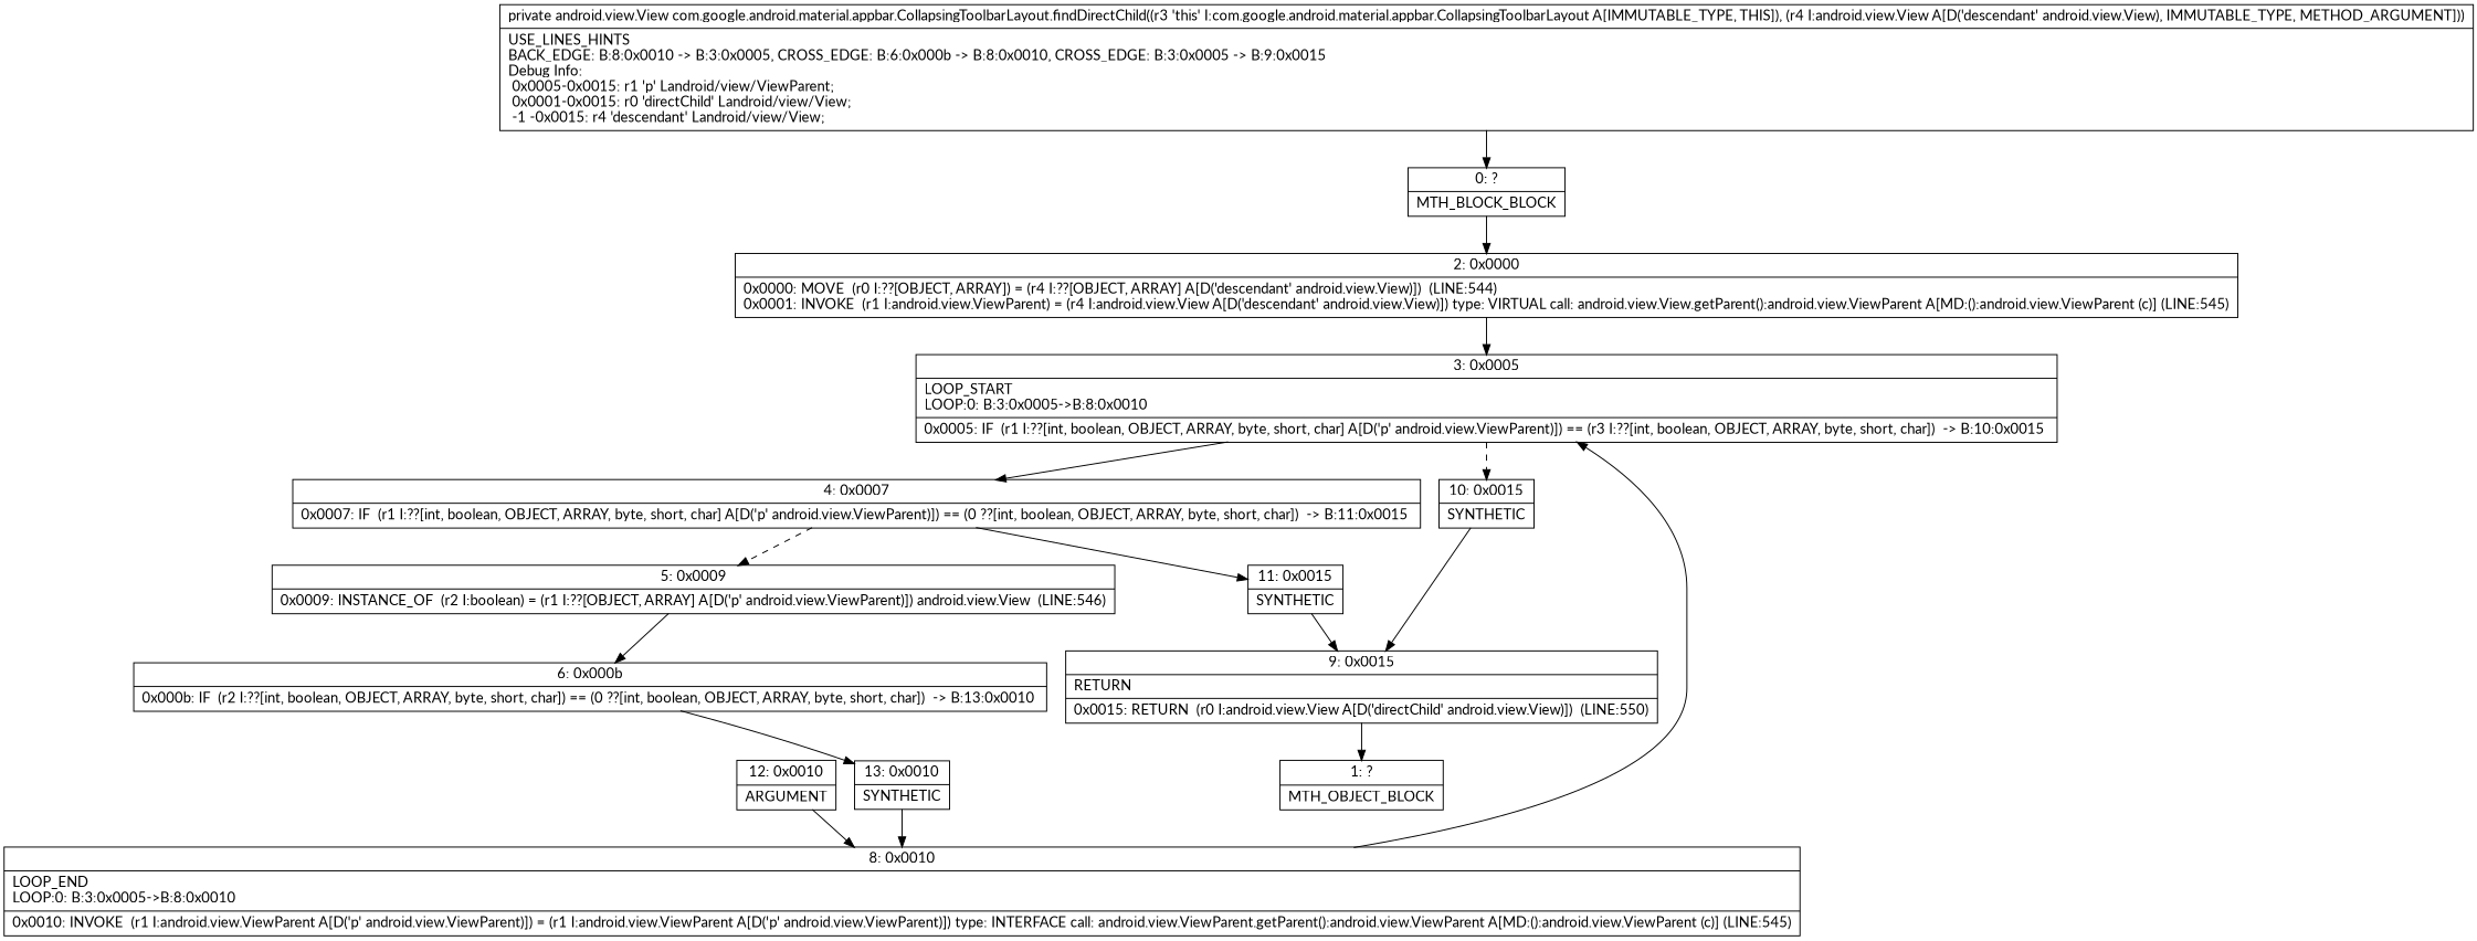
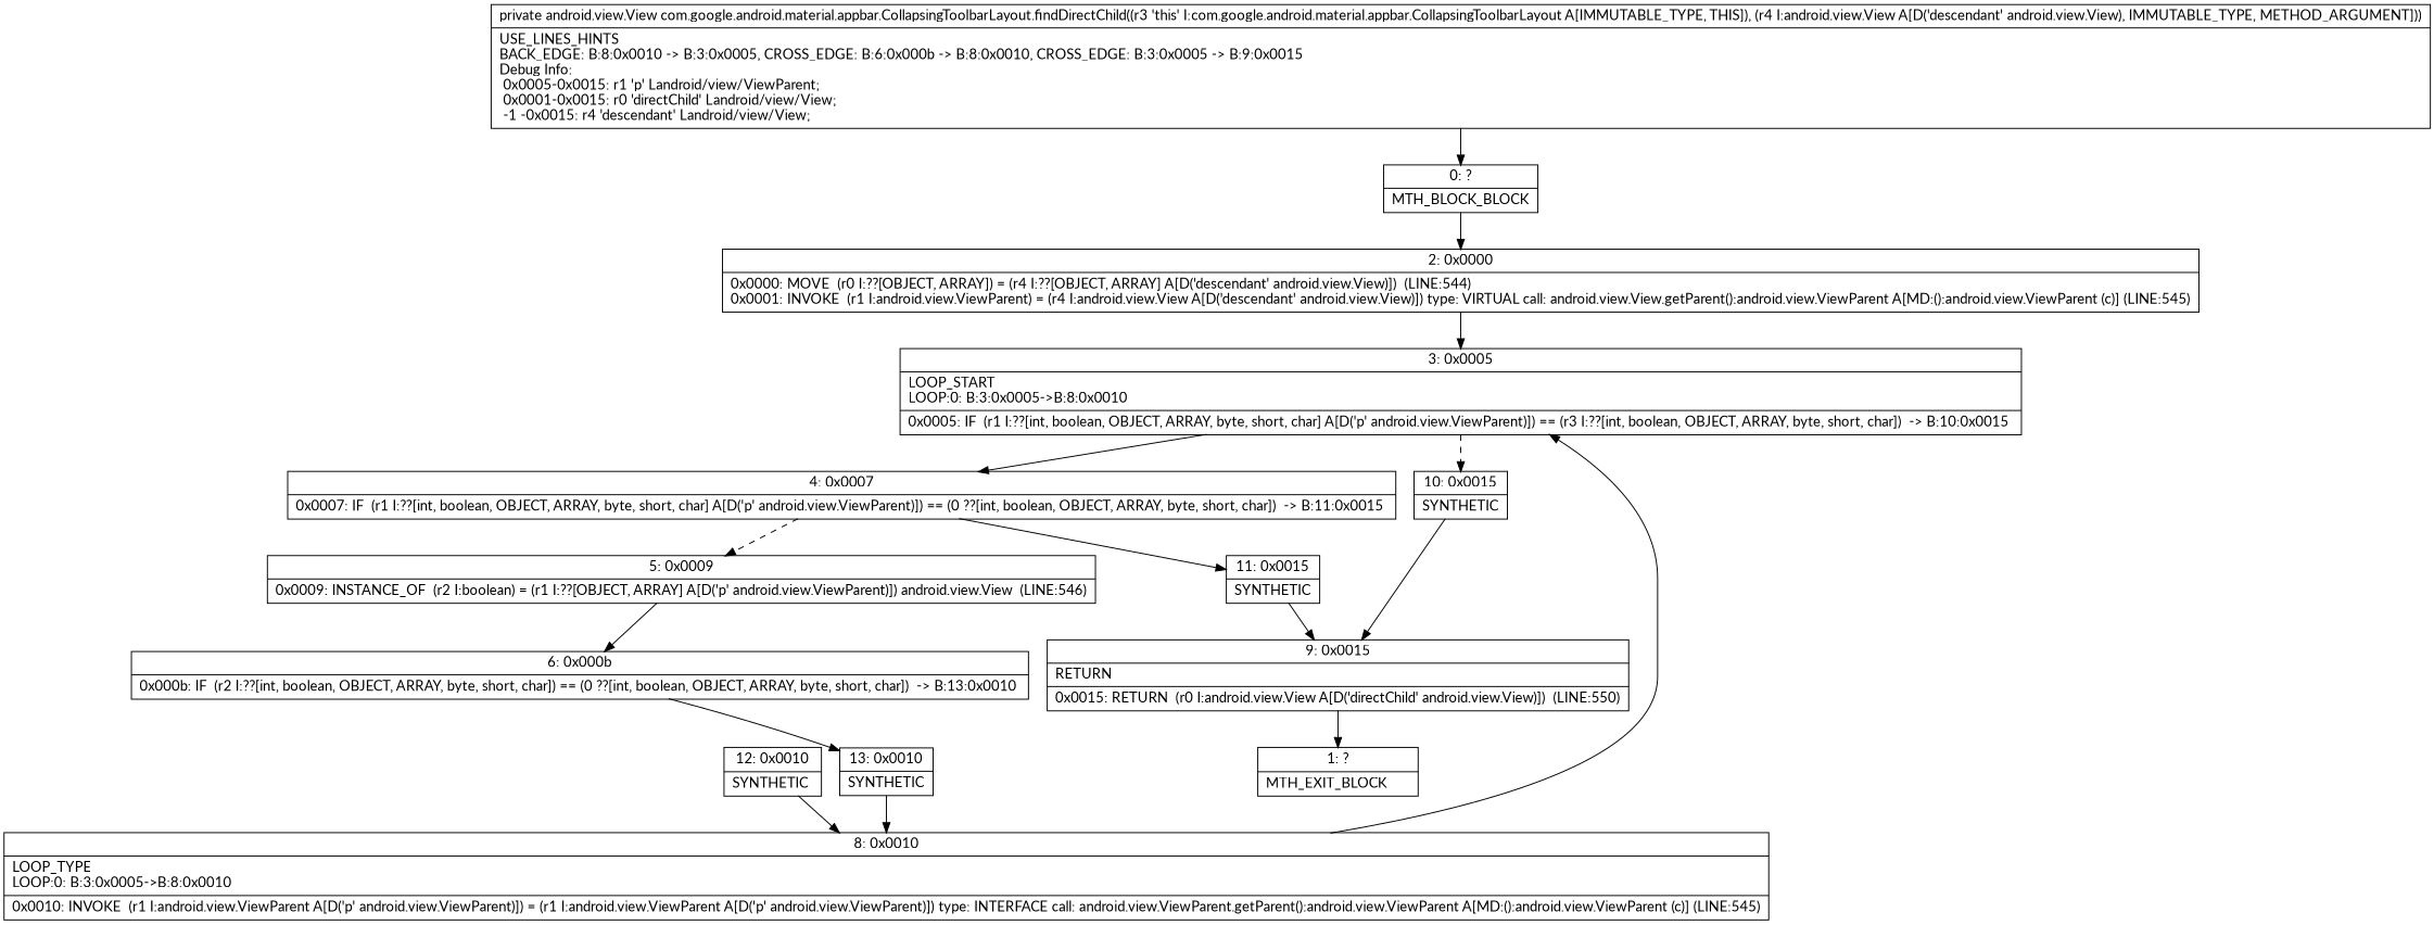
  digraph {
    fontname=Lato
    node [fontname=Lato shape=record]
    edge [fontname=Lato]
    n1 [label="{0\:\ ?|MTH_BLOCK_BLOCK\l}"]
    n2 [label="{2\:\ 0x0000|0x0000: MOVE  (r0 I:??[OBJECT, ARRAY]) = (r4 I:??[OBJECT, ARRAY] A[D('descendant' android.view.View)])  (LINE:544)\l0x0001: INVOKE  (r1 I:android.view.ViewParent) = (r4 I:android.view.View A[D('descendant' android.view.View)]) type: VIRTUAL call: android.view.View.getParent():android.view.ViewParent A[MD:():android.view.ViewParent (c)] (LINE:545)\l}"]
    n3 [label="{3\:\ 0x0005|LOOP_START\lLOOP:0: B:3:0x0005\-\>B:8:0x0010\l|0x0005: IF  (r1 I:??[int, boolean, OBJECT, ARRAY, byte, short, char] A[D('p' android.view.ViewParent)]) == (r3 I:??[int, boolean, OBJECT, ARRAY, byte, short, char])  \-\> B:10:0x0015 \l}"]
    n4 [label="{4\:\ 0x0007|0x0007: IF  (r1 I:??[int, boolean, OBJECT, ARRAY, byte, short, char] A[D('p' android.view.ViewParent)]) == (0 ??[int, boolean, OBJECT, ARRAY, byte, short, char])  \-\> B:11:0x0015 \l}"]
    n5 [label="{10\:\ 0x0015|SYNTHETIC\l}"]
    n6 [label="{5\:\ 0x0009|0x0009: INSTANCE_OF  (r2 I:boolean) = (r1 I:??[OBJECT, ARRAY] A[D('p' android.view.ViewParent)]) android.view.View  (LINE:546)\l}"]
    n7 [label="{11\:\ 0x0015|SYNTHETIC\l}"]
    n8 [label="{9\:\ 0x0015|RETURN\l|0x0015: RETURN  (r0 I:android.view.View A[D('directChild' android.view.View)])  (LINE:550)\l}"]
    n9 [label="{6\:\ 0x000b|0x000b: IF  (r2 I:??[int, boolean, OBJECT, ARRAY, byte, short, char]) == (0 ??[int, boolean, OBJECT, ARRAY, byte, short, char])  \-\> B:13:0x0010 \l}"]
    n10 [label="{13\:\ 0x0010|SYNTHETIC\l}"]
-   n11 [label="{8\:\ 0x0010|LOOP_END\lLOOP:0: B:3:0x0005\-\>B:8:0x0010\l|0x0010: INVOKE  (r1 I:android.view.ViewParent A[D('p' android.view.ViewParent)]) = (r1 I:android.view.ViewParent A[D('p' android.view.ViewParent)]) type: INTERFACE call: android.view.ViewParent.getParent():android.view.ViewParent A[MD:():android.view.ViewParent (c)] (LINE:545)\l}"]
-   n12 [label="{12\:\ 0x0010|ARGUMENT\l}"]
-   n13 [label="{1\:\ ?|MTH_OBJECT_BLOCK\l}"]
+   n11 [label="{8\:\ 0x0010|LOOP_TYPE\lLOOP:0: B:3:0x0005\-\>B:8:0x0010\l|0x0010: INVOKE  (r1 I:android.view.ViewParent A[D('p' android.view.ViewParent)]) = (r1 I:android.view.ViewParent A[D('p' android.view.ViewParent)]) type: INTERFACE call: android.view.ViewParent.getParent():android.view.ViewParent A[MD:():android.view.ViewParent (c)] (LINE:545)\l}"]
+   n12 [label="{12\:\ 0x0010|SYNTHETIC\l}"]
+   n13 [label="{1\:\ ?|MTH_EXIT_BLOCK\l}"]
    n14 [label="{private android.view.View com.google.android.material.appbar.CollapsingToolbarLayout.findDirectChild((r3 'this' I:com.google.android.material.appbar.CollapsingToolbarLayout A[IMMUTABLE_TYPE, THIS]), (r4 I:android.view.View A[D('descendant' android.view.View), IMMUTABLE_TYPE, METHOD_ARGUMENT]))  | USE_LINES_HINTS\lBACK_EDGE: B:8:0x0010 \-\> B:3:0x0005, CROSS_EDGE: B:6:0x000b \-\> B:8:0x0010, CROSS_EDGE: B:3:0x0005 \-\> B:9:0x0015\lDebug Info:\l  0x0005\-0x0015: r1 'p' Landroid\/view\/ViewParent;\l  0x0001\-0x0015: r0 'directChild' Landroid\/view\/View;\l  \-1 \-0x0015: r4 'descendant' Landroid\/view\/View;\l}"]
    n1 -> n2
    n2 -> n3
    n3 -> n4 [style=solid]
    n3 -> n5 [style=dashed]
    n4 -> n6 [style=dashed]
    n4 -> n7
    n5 -> n8
    n6 -> n9
    n7 -> n8
    n8 -> n13
    n9 -> n10
    n10 -> n11
    n11 -> n3
    n12 -> n11
    n14 -> n1
  }
